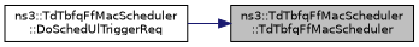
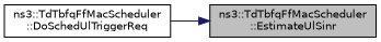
  digraph {
    rankdir=RL
    node [color=black fontname=Helvetica fontsize=10 shape=record style=filled]
-   n1 [fillcolor=grey75 fontcolor=black height=0.2 label="ns3::TdTbfqFfMacScheduler\l::TdTbfqFfMacScheduler" width=0.4]
+   n1 [fillcolor=grey75 fontcolor=black height=0.2 label="ns3::TdTbfqFfMacScheduler\l::EstimateUlSinr" width=0.4]
    n2 [fillcolor=white height=0.2 label="ns3::TdTbfqFfMacScheduler\l::DoSchedUlTriggerReq" width=0.4]
    n1 -> n2 [color=midnightblue dir=back fontname=Helvetica fontsize=10 labelfontname=Helvetica labelfontsize=10 style=solid]
  }
